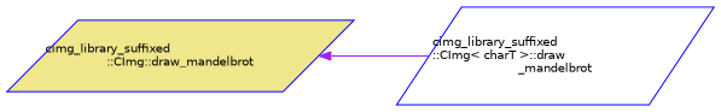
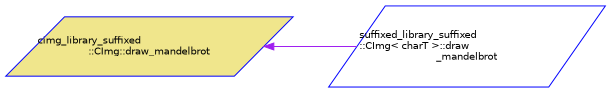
  digraph {
    rankdir=LR
    node [color=blue fontname=Helvetica fontsize=10 shape=parallelogram style=filled]
    n1 [fillcolor=khaki fontcolor=black height=0.2 label="cimg_library_suffixed\l::CImg::draw_mandelbrot" width=0.4]
-   n2 [fillcolor=white height=0.2 label="cimg_library_suffixed\l::CImg\< charT \>::draw\l_mandelbrot" width=0.4]
+   n2 [fillcolor=white height=0.2 label="suffixed_library_suffixed\l::CImg\< charT \>::draw\l_mandelbrot" width=0.4]
    n1 -> n2 [color=purple dir=back fontname=Helvetica fontsize=10 labelfontname=Helvetica labelfontsize=10 style=solid]
  }
